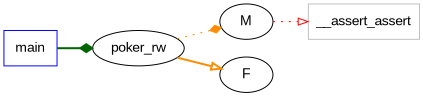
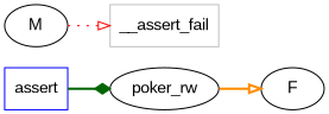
  digraph {
    fontname="Liberation Sans"
    rankdir=LR
    node [fontname="Liberation Sans"]
    edge [arrowhead=diamond color=darkorange fontname="Liberation Sans" style=bold]
-   main [color=blue shape=box]
+   main [color=blue shape=box label=assert]
    poker_rw
    M
    F
-   __assert_fail [color=grey shape=box label=__assert_assert]
+   __assert_fail [color=grey shape=box]
    main -> poker_rw [color=darkgreen]
-   poker_rw -> M [style=dotted]
    poker_rw -> F [arrowhead=onormal]
    M -> __assert_fail [arrowhead=onormal color=red style=dotted]
  }
